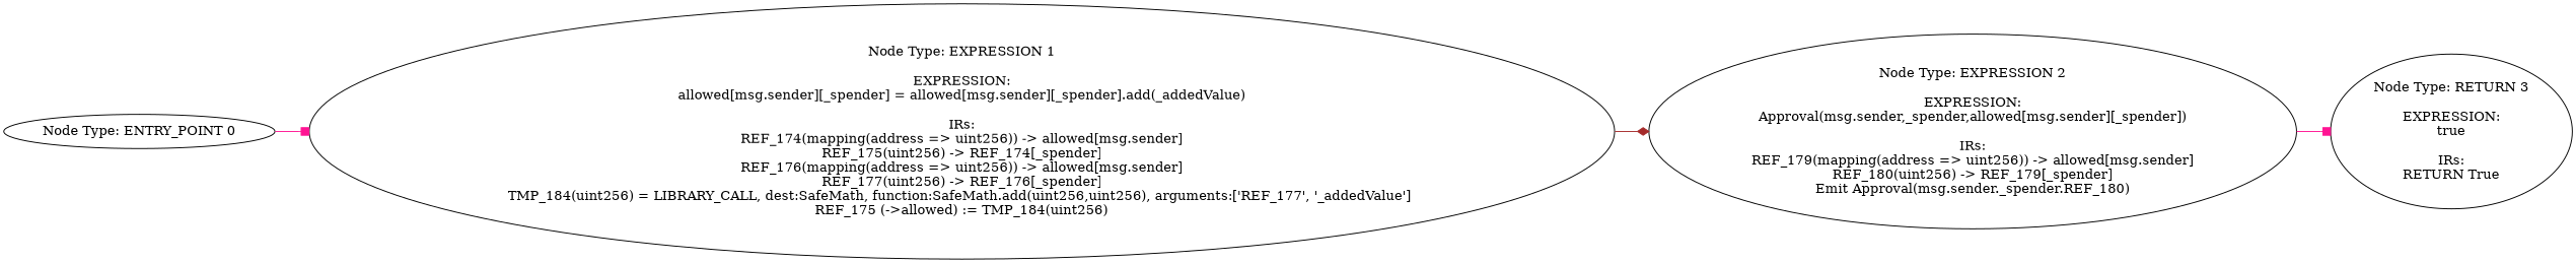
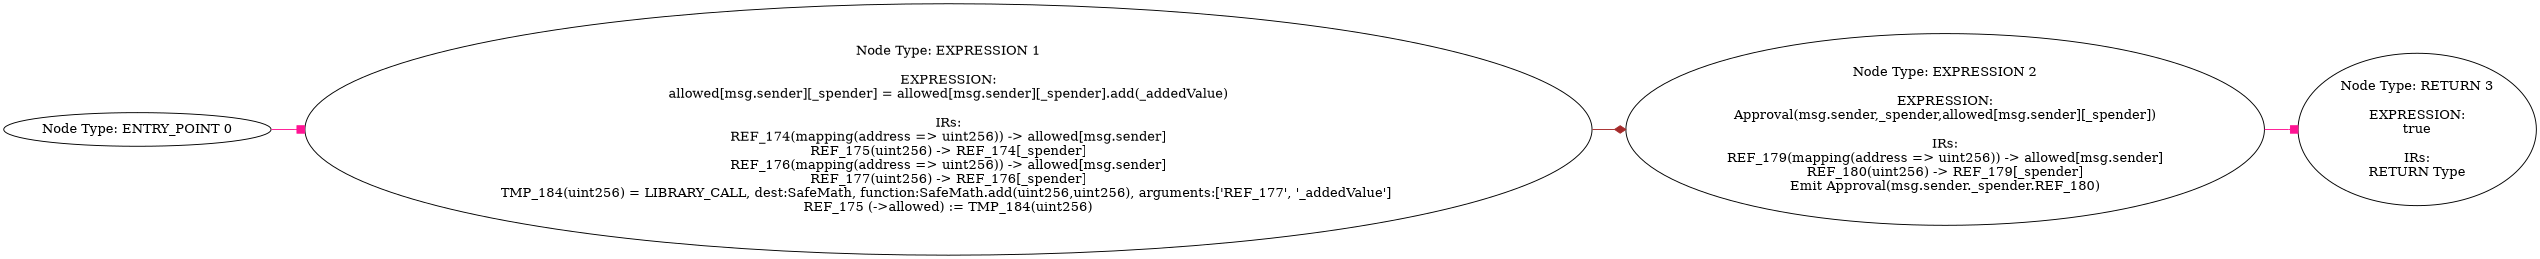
  digraph {
    rankdir=LR
    fontname="DejaVu Serif"
    node [fontname="DejaVu Serif"]
    edge [color=deeppink arrowhead=box fontname="DejaVu Serif"]
    n1 [label="Node Type: ENTRY_POINT 0\n"]
    n2 [label="Node Type: EXPRESSION 1\n\nEXPRESSION:\nallowed[msg.sender][_spender] = allowed[msg.sender][_spender].add(_addedValue)\n\nIRs:\nREF_174(mapping(address => uint256)) -> allowed[msg.sender]\nREF_175(uint256) -> REF_174[_spender]\nREF_176(mapping(address => uint256)) -> allowed[msg.sender]\nREF_177(uint256) -> REF_176[_spender]\nTMP_184(uint256) = LIBRARY_CALL, dest:SafeMath, function:SafeMath.add(uint256,uint256), arguments:['REF_177', '_addedValue'] \nREF_175 (->allowed) := TMP_184(uint256)"]
    n3 [label="Node Type: EXPRESSION 2\n\nEXPRESSION:\nApproval(msg.sender,_spender,allowed[msg.sender][_spender])\n\nIRs:\nREF_179(mapping(address => uint256)) -> allowed[msg.sender]\nREF_180(uint256) -> REF_179[_spender]\nEmit Approval(msg.sender._spender.REF_180)"]
-   n4 [label="Node Type: RETURN 3\n\nEXPRESSION:\ntrue\n\nIRs:\nRETURN True"]
+   n4 [label="Node Type: RETURN 3\n\nEXPRESSION:\ntrue\n\nIRs:\nRETURN Type"]
    n1 -> n2
    n2 -> n3 [color=brown arrowhead=diamond]
    n3 -> n4
  }
